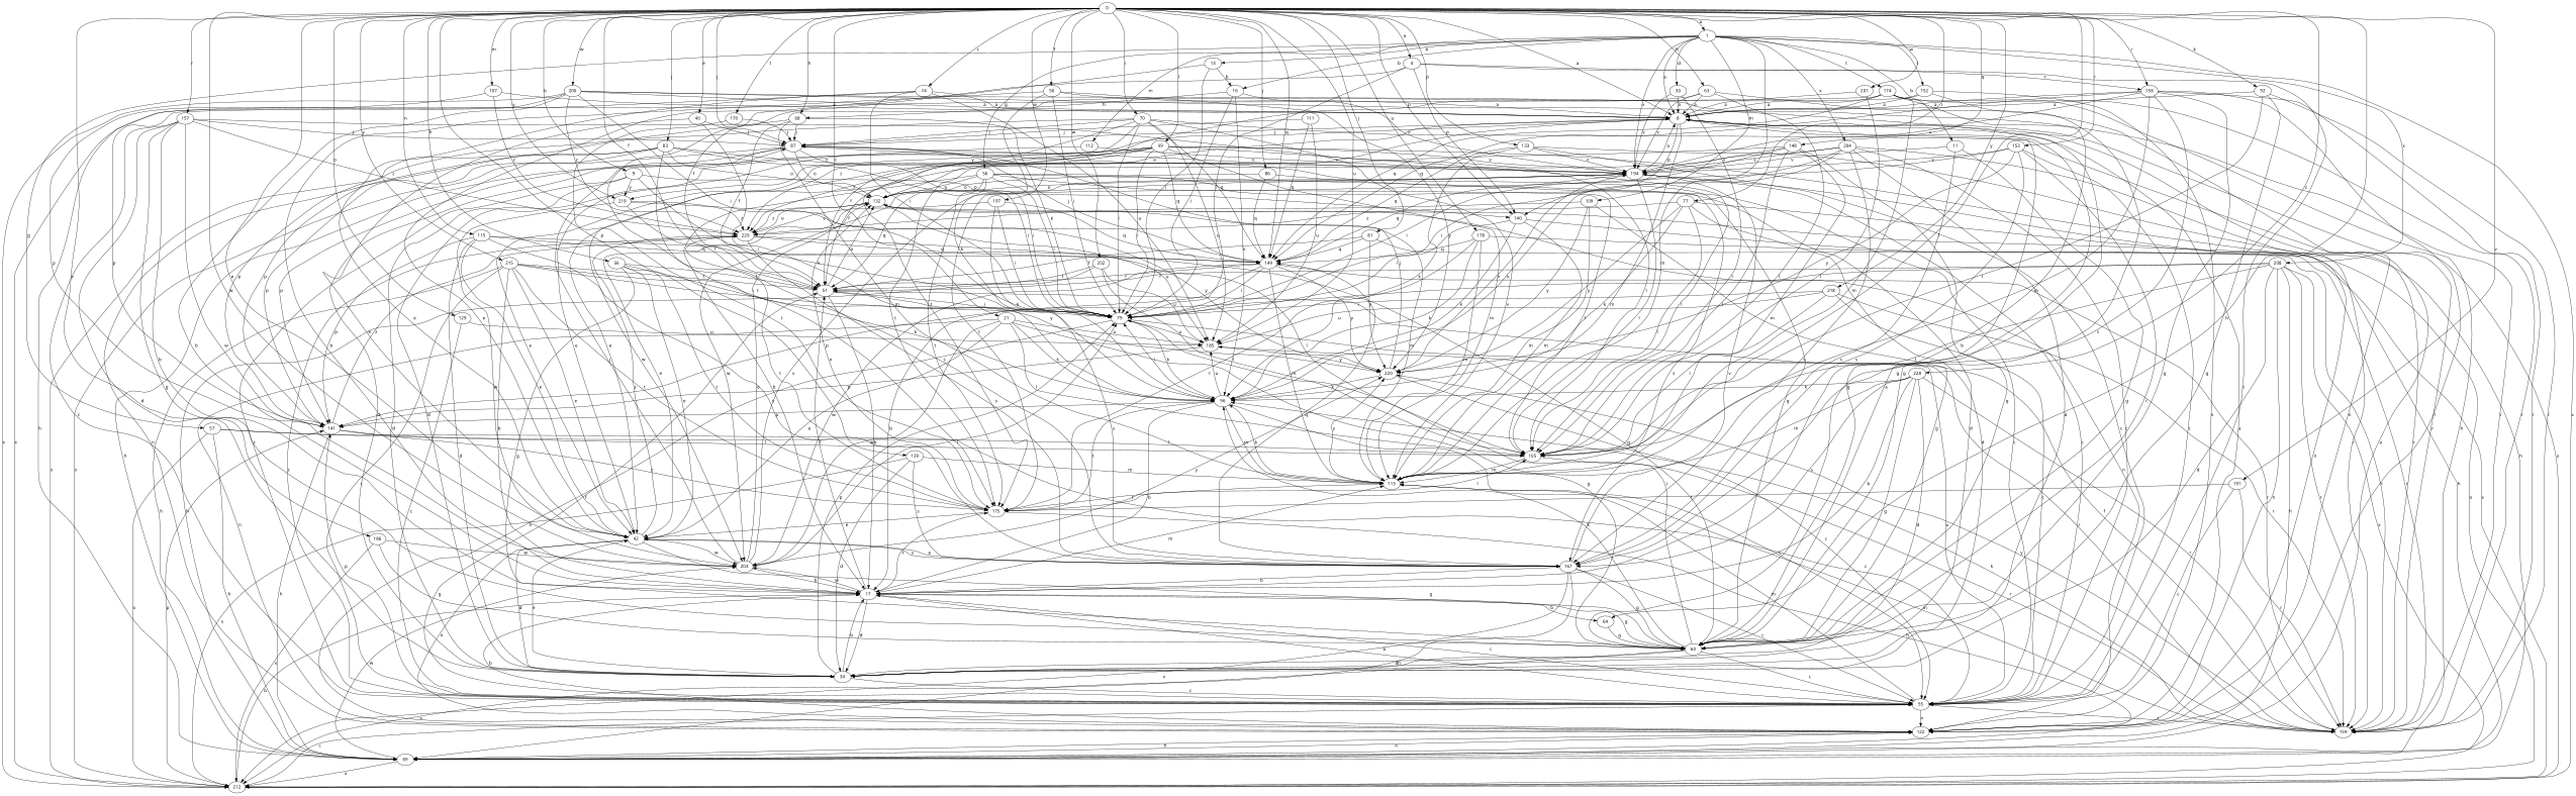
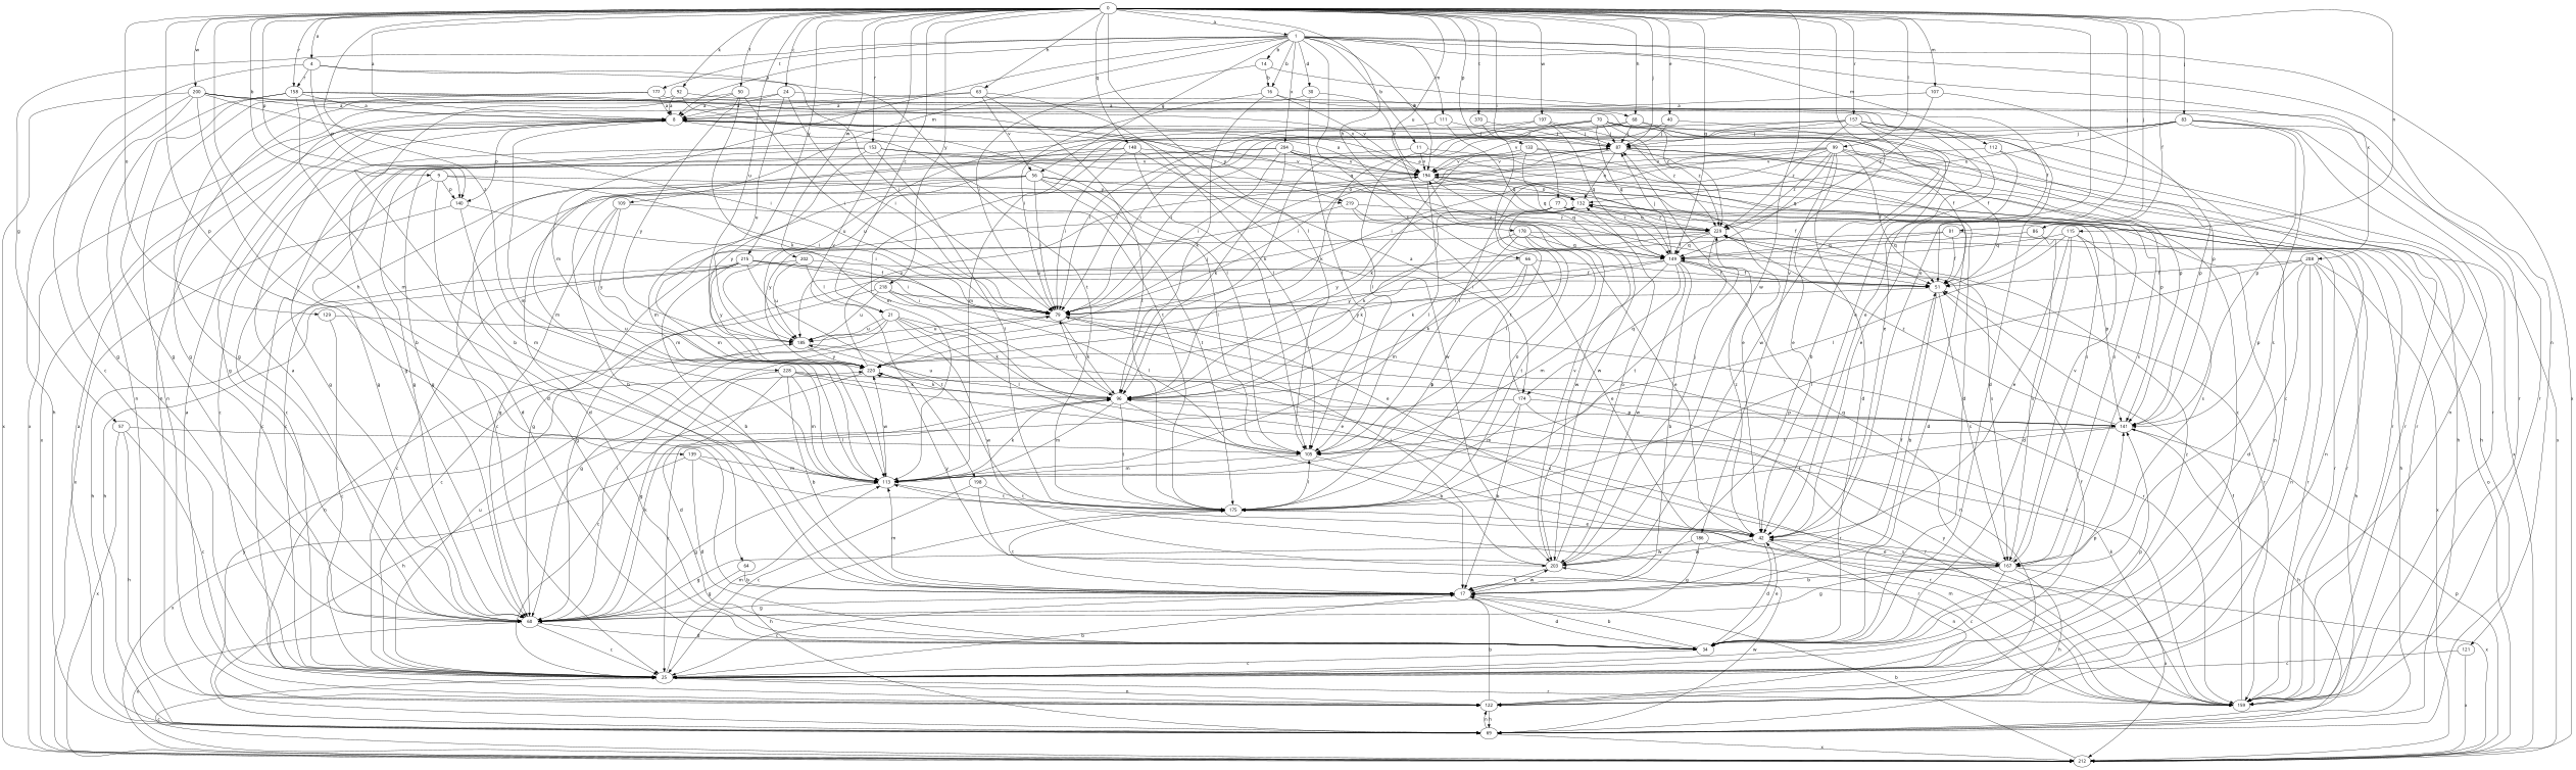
  strict digraph {
    fontname="Noto Sans"
    node [fontname="Noto Sans"]
    edge [fontname="Noto Sans"]
    0
    1
    4
    8
    9
    21
    24
    40
    42
    50
    51
    63
    64
    66
    68
    70
    77
    81
    83
    86
    87
    92
    99
    105
    107
    115
    129
    133
    139
    140
    148
    149
    153
    157
    158
-   170
+   170 [label=370]
    178
    185
    186
-   191
+   191 [label=198]
    197
    200
-   201
    202
    203
    215
    218
    219
    228
    11
-   13
+   13 [label=14]
    16
    30
    56
    57
    109
    111
    112
    113
-   172 [label=152]
+   121
+   172
    174
    194
    204
    208
    212
-   25 [label=55]
+   25
    79
    175
    60
    34
    96
    122
    167
    229
    17
    220
    132
    141
    159
    69
    0 -> 1 [label=a]
    0 -> 4 [label=a]
    0 -> 8 [label=a]
    0 -> 9 [label=b]
    0 -> 21 [label=c]
    0 -> 24 [label=c]
    0 -> 40 [label=e]
    0 -> 42 [label=e]
    0 -> 50 [label=f]
    0 -> 51 [label=f]
    0 -> 63 [label=h]
    0 -> 64 [label=h]
    0 -> 66 [label=h]
    0 -> 68 [label=h]
-   0 -> 70 [label=i]
    0 -> 77 [label=i]
    0 -> 81 [label=j]
    0 -> 83 [label=j]
    0 -> 86 [label=j]
    0 -> 87 [label=j]
    0 -> 92 [label=k]
    0 -> 99 [label=l]
    0 -> 105 [label=l]
    0 -> 107 [label=m]
    0 -> 115 [label=n]
    0 -> 129 [label=o]
    0 -> 133 [label=p]
    0 -> 139 [label=p]
    0 -> 140 [label=p]
    0 -> 148 [label=q]
    0 -> 149 [label=q]
    0 -> 153 [label=r]
    0 -> 157 [label=r]
    0 -> 158 [label=r]
    0 -> 170 [label=t]
    0 -> 178 [label=u]
    0 -> 185 [label=u]
    0 -> 186 [label=v]
    0 -> 191 [label=v]
    0 -> 197 [label=w]
    0 -> 200 [label=w]
-   0 -> 201 [label=w]
    0 -> 202 [label=w]
    0 -> 203 [label=w]
    0 -> 215 [label=y]
    0 -> 218 [label=y]
-   0 -> 219 [label=y]
    0 -> 228 [label=z]
    1 -> 8 [label=a]
    1 -> 11 [label=b]
    1 -> 13 [label=b]
    1 -> 16 [label=b]
    1 -> 30 [label=d]
    1 -> 56 [label=g]
    1 -> 57 [label=g]
    1 -> 109 [label=m]
+   1 -> 111 [label=m]
    1 -> 112 [label=m]
    1 -> 113 [label=m]
+   1 -> 121 [label=n]
    1 -> 172 [label=t]
    1 -> 174 [label=t]
    1 -> 194 [label=v]
    1 -> 204 [label=x]
    1 -> 208 [label=x]
    1 -> 212 [label=x]
    4 -> 140 [label=p]
    4 -> 158 [label=r]
    4 -> 25 [label=c]
    4 -> 79 [label=i]
    4 -> 175 [label=t]
    8 -> 87 [label=j]
    8 -> 140 [label=p]
    8 -> 219 [label=y]
    8 -> 113 [label=m]
    8 -> 212 [label=x]
    8 -> 175 [label=t]
    8 -> 60 [label=g]
    9 -> 140 [label=p]
    9 -> 219 [label=y]
    9 -> 25 [label=c]
    9 -> 79 [label=i]
    9 -> 34 [label=d]
    21 -> 42 [label=e]
    21 -> 105 [label=l]
    21 -> 185 [label=u]
    21 -> 203 [label=w]
    21 -> 60 [label=g]
    21 -> 96 [label=k]
    21 -> 122 [label=n]
    24 -> 8 [label=a]
    24 -> 42 [label=e]
    24 -> 185 [label=u]
    24 -> 212 [label=x]
    24 -> 79 [label=i]
    40 -> 42 [label=e]
    40 -> 87 [label=j]
    40 -> 96 [label=k]
    42 -> 203 [label=w]
    42 -> 60 [label=g]
    42 -> 34 [label=d]
    42 -> 122 [label=n]
    42 -> 167 [label=s]
    42 -> 229 [label=z]
    50 -> 8 [label=a]
    50 -> 79 [label=i]
    50 -> 96 [label=k]
    50 -> 17 [label=b]
    50 -> 220 [label=y]
    51 -> 79 [label=i]
    51 -> 167 [label=s]
    51 -> 17 [label=b]
-   51 -> 132 [label=o]
    63 -> 8 [label=a]
    63 -> 105 [label=l]
-   63 -> 194 [label=v]
+   63 -> 56 [label=v]
    63 -> 175 [label=t]
    63 -> 122 [label=n]
    64 -> 60 [label=g]
-   17 -> 64 [label=b]
+   64 -> 17 [label=b]
    66 -> 42 [label=e]
    66 -> 51 [label=f]
    66 -> 175 [label=t]
    66 -> 60 [label=g]
    66 -> 96 [label=k]
    68 -> 51 [label=f]
    68 -> 87 [label=j]
    68 -> 113 [label=m]
    68 -> 79 [label=i]
    68 -> 141 [label=p]
    70 -> 51 [label=f]
    70 -> 87 [label=j]
    70 -> 149 [label=q]
    70 -> 185 [label=u]
-   70 -> 113 [label=v]
+   70 -> 113 [label=m]
    70 -> 79 [label=i]
    70 -> 229 [label=z]
    70 -> 141 [label=p]
    70 -> 159 [label=r]
    77 -> 105 [label=l]
    77 -> 34 [label=d]
    77 -> 96 [label=k]
    77 -> 229 [label=z]
    77 -> 220 [label=y]
    77 -> 69 [label=h]
    81 -> 51 [label=f]
    81 -> 149 [label=q]
    81 -> 220 [label=y]
    81 -> 159 [label=r]
+   83 -> 87 [label=j]
    83 -> 194 [label=v]
    83 -> 212 [label=x]
    83 -> 79 [label=i]
    83 -> 122 [label=n]
    83 -> 167 [label=s]
    83 -> 132 [label=o]
    83 -> 141 [label=p]
    86 -> 149 [label=q]
    86 -> 167 [label=s]
-   86 -> 132 [label=o]
    87 -> 194 [label=v]
    87 -> 212 [label=x]
    87 -> 79 [label=i]
    87 -> 60 [label=g]
    87 -> 34 [label=d]
    87 -> 132 [label=o]
    87 -> 141 [label=p]
    92 -> 8 [label=a]
    92 -> 105 [label=l]
    92 -> 60 [label=g]
    92 -> 159 [label=r]
    99 -> 42 [label=e]
    99 -> 51 [label=f]
    99 -> 105 [label=l]
    99 -> 149 [label=q]
    99 -> 113 [label=m]
    99 -> 194 [label=v]
    99 -> 79 [label=i]
    99 -> 34 [label=d]
    99 -> 229 [label=z]
    99 -> 159 [label=r]
    99 -> 69 [label=h]
    105 -> 113 [label=m]
    105 -> 159 [label=r]
    107 -> 8 [label=a]
    107 -> 229 [label=z]
    107 -> 141 [label=p]
    115 -> 42 [label=e]
    115 -> 105 [label=l]
    115 -> 149 [label=q]
    115 -> 34 [label=d]
    115 -> 167 [label=s]
    115 -> 141 [label=p]
    129 -> 185 [label=u]
    129 -> 25 [label=c]
    133 -> 149 [label=q]
    133 -> 194 [label=v]
    133 -> 25 [label=c]
    133 -> 96 [label=k]
    133 -> 69 [label=h]
    139 -> 113 [label=m]
    139 -> 212 [label=x]
    139 -> 34 [label=d]
    139 -> 167 [label=s]
    140 -> 113 [label=m]
    140 -> 212 [label=x]
    140 -> 79 [label=i]
    148 -> 105 [label=l]
    148 -> 203 [label=w]
    148 -> 113 [label=m]
    148 -> 194 [label=v]
    148 -> 79 [label=i]
    148 -> 60 [label=g]
    149 -> 51 [label=f]
    149 -> 87 [label=j]
    149 -> 203 [label=w]
    149 -> 113 [label=m]
    149 -> 79 [label=i]
    149 -> 17 [label=b]
    149 -> 220 [label=y]
    149 -> 159 [label=r]
    153 -> 194 [label=v]
    153 -> 25 [label=c]
    153 -> 175 [label=t]
-   153 -> 60 [label=t]
+   153 -> 60 [label=g]
    153 -> 167 [label=s]
    153 -> 220 [label=y]
    157 -> 87 [label=j]
    157 -> 105 [label=l]
    157 -> 203 [label=w]
    157 -> 25 [label=c]
    157 -> 60 [label=g]
    157 -> 34 [label=d]
    157 -> 229 [label=z]
    157 -> 17 [label=b]
    158 -> 8 [label=a]
    158 -> 149 [label=q]
    158 -> 113 [label=m]
    158 -> 194 [label=v]
    158 -> 60 [label=g]
-   158 -> 122 [label=r]
-   158 -> 167 [label=s]
-   158 -> 159 [label=r]
+   158 -> 122 [label=n]
+   112 -> 159 [label=r]
    170 -> 87 [label=j]
    170 -> 175 [label=t]
-   132 -> 42 [label=e]
+   178 -> 42 [label=e]
    178 -> 149 [label=q]
    178 -> 113 [label=m]
    178 -> 175 [label=t]
    178 -> 96 [label=k]
    178 -> 159 [label=r]
    185 -> 220 [label=y]
    185 -> 141 [label=p]
    186 -> 203 [label=w]
    186 -> 212 [label=x]
    186 -> 60 [label=g]
    191 -> 25 [label=c]
    191 -> 175 [label=t]
    191 -> 159 [label=r]
+   197 -> 87 [label=j]
    197 -> 149 [label=q]
    197 -> 79 [label=i]
    197 -> 96 [label=k]
    197 -> 229 [label=z]
    200 -> 8 [label=a]
    200 -> 212 [label=x]
    200 -> 79 [label=i]
    200 -> 60 [label=g]
    200 -> 229 [label=z]
    200 -> 17 [label=b]
    200 -> 159 [label=r]
    200 -> 69 [label=h]
-   201 -> 8 [label=a]
-   201 -> 105 [label=l]
    202 -> 51 [label=f]
-   202 -> 105 [label=l]
+   202 -> 21 [label=l]
    202 -> 185 [label=u]
    202 -> 69 [label=h]
    203 -> 87 [label=j]
    203 -> 194 [label=v]
    203 -> 79 [label=i]
    203 -> 17 [label=b]
    203 -> 220 [label=y]
    203 -> 132 [label=o]
    215 -> 42 [label=e]
    215 -> 51 [label=f]
    215 -> 25 [label=c]
    215 -> 79 [label=i]
    215 -> 175 [label=t]
    215 -> 17 [label=b]
    215 -> 220 [label=y]
    215 -> 69 [label=h]
    218 -> 105 [label=l]
    218 -> 185 [label=u]
    218 -> 25 [label=c]
    218 -> 79 [label=i]
    218 -> 159 [label=r]
    219 -> 51 [label=f]
    219 -> 203 [label=w]
    219 -> 229 [label=z]
    219 -> 220 [label=y]
    228 -> 113 [label=m]
    228 -> 60 [label=g]
    228 -> 34 [label=d]
    228 -> 96 [label=k]
    228 -> 167 [label=s]
    228 -> 17 [label=b]
    228 -> 159 [label=r]
    11 -> 194 [label=v]
    11 -> 60 [label=g]
    11 -> 167 [label=s]
    13 -> 51 [label=f]
    13 -> 16 [label=b]
    13 -> 79 [label=i]
    16 -> 68 [label=h]
    16 -> 194 [label=v]
    16 -> 79 [label=i]
    16 -> 96 [label=k]
    30 -> 8 [label=a]
    30 -> 105 [label=l]
    30 -> 194 [label=v]
-   56 -> 51 [label=q]
+   56 -> 51 [label=f]
    56 -> 105 [label=l]
    56 -> 25 [label=c]
    56 -> 79 [label=i]
    56 -> 175 [label=t]
    56 -> 34 [label=d]
    56 -> 17 [label=b]
    56 -> 132 [label=o]
    57 -> 105 [label=l]
    57 -> 212 [label=x]
    57 -> 25 [label=c]
    57 -> 69 [label=h]
    109 -> 113 [label=m]
    109 -> 60 [label=g]
    109 -> 229 [label=z]
    109 -> 220 [label=y]
    111 -> 87 [label=j]
    111 -> 149 [label=q]
    111 -> 185 [label=u]
    112 -> 42 [label=e]
    112 -> 194 [label=v]
    113 -> 175 [label=t]
+   113 -> 60 [label=g]
    113 -> 96 [label=k]
-   113 -> 220 [label=y]
+   113 -> 220 [label=w]
+   121 -> 212 [label=x]
+   121 -> 25 [label=c]
    172 -> 8 [label=a]
    172 -> 42 [label=e]
    172 -> 60 [label=g]
    172 -> 122 [label=n]
    174 -> 8 [label=a]
-   174 -> 149 [label=q]
+   149 -> 174 [label=q]
    174 -> 113 [label=m]
    174 -> 17 [label=b]
    174 -> 141 [label=p]
    174 -> 159 [label=r]
    174 -> 69 [label=h]
    194 -> 8 [label=a]
    194 -> 105 [label=l]
    194 -> 149 [label=q]
    194 -> 203 [label=w]
    194 -> 25 [label=c]
    194 -> 122 [label=n]
    194 -> 132 [label=o]
    204 -> 42 [label=e]
    204 -> 194 [label=v]
    204 -> 25 [label=c]
    204 -> 79 [label=i]
    204 -> 34 [label=d]
    204 -> 96 [label=k]
    204 -> 167 [label=s]
    204 -> 159 [label=r]
    208 -> 51 [label=f]
-   208 -> 105 [label=l]
+   208 -> 175 [label=l]
    208 -> 212 [label=x]
    208 -> 34 [label=d]
    208 -> 122 [label=n]
    208 -> 141 [label=p]
    208 -> 159 [label=r]
    208 -> 69 [label=h]
    212 -> 25 [label=c]
    212 -> 17 [label=b]
    212 -> 132 [label=o]
    212 -> 141 [label=p]
    25 -> 51 [label=f]
    25 -> 185 [label=u]
    25 -> 113 [label=m]
    25 -> 122 [label=n]
    25 -> 229 [label=z]
    25 -> 17 [label=b]
    25 -> 141 [label=p]
    25 -> 159 [label=r]
    79 -> 185 [label=u]
    79 -> 96 [label=k]
    79 -> 122 [label=n]
    79 -> 159 [label=r]
    175 -> 42 [label=e]
    175 -> 105 [label=l]
    175 -> 132 [label=o]
    175 -> 69 [label=h]
    60 -> 8 [label=a]
    60 -> 212 [label=x]
    60 -> 25 [label=c]
    60 -> 79 [label=i]
    60 -> 34 [label=d]
    60 -> 96 [label=k]
    34 -> 42 [label=e]
    34 -> 25 [label=c]
    34 -> 17 [label=b]
-   34 -> 79 [label=p]
+   34 -> 141 [label=p]
    96 -> 185 [label=u]
    96 -> 113 [label=m]
    96 -> 25 [label=c]
    96 -> 79 [label=i]
    96 -> 175 [label=t]
    96 -> 17 [label=b]
    96 -> 141 [label=p]
    122 -> 8 [label=a]
    122 -> 17 [label=b]
    122 -> 69 [label=h]
    167 -> 42 [label=e]
    167 -> 149 [label=q]
    167 -> 194 [label=v]
    167 -> 212 [label=x]
    167 -> 25 [label=c]
    167 -> 60 [label=g]
    167 -> 17 [label=b]
    167 -> 69 [label=h]
    229 -> 149 [label=q]
    229 -> 175 [label=t]
    229 -> 60 [label=g]
-   140 -> 96 [label=k]
+   229 -> 96 [label=k]
    229 -> 167 [label=s]
    229 -> 132 [label=o]
    17 -> 51 [label=f]
    17 -> 203 [label=w]
    17 -> 113 [label=m]
    17 -> 25 [label=c]
    17 -> 175 [label=t]
    17 -> 60 [label=g]
    17 -> 34 [label=d]
    220 -> 87 [label=j]
    220 -> 194 [label=v]
    220 -> 25 [label=c]
    220 -> 96 [label=k]
    132 -> 8 [label=a]
    132 -> 185 [label=u]
    132 -> 113 [label=m]
    132 -> 122 [label=n]
    132 -> 229 [label=z]
    141 -> 105 [label=l]
    141 -> 175 [label=t]
    141 -> 229 [label=z]
    141 -> 69 [label=h]
    159 -> 51 [label=f]
    159 -> 113 [label=m]
    159 -> 96 [label=k]
    159 -> 220 [label=y]
    69 -> 8 [label=a]
    69 -> 203 [label=w]
    69 -> 212 [label=x]
    69 -> 122 [label=n]
+   69 -> 220 [label=y]
  }
